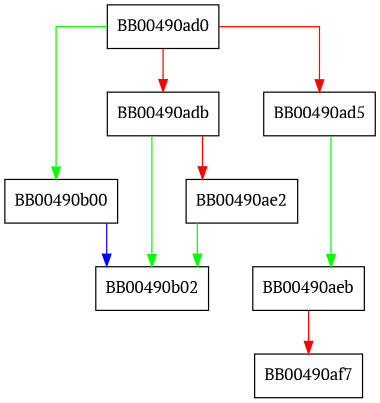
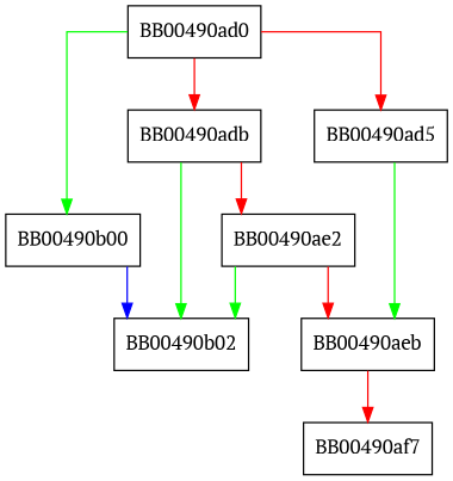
  digraph {
    fontname="PT Serif"
    splines=ortho
    node [fontname="PT Serif" shape=box]
    edge [color=red fontname="PT Serif"]
    BB00490ad0
    BB00490b00
    BB00490ad5
    BB00490adb
    BB00490b02
    BB00490aeb
    BB00490af7
    BB00490ae2
    BB00490ad0 -> BB00490b00 [color=green]
    BB00490ad0 -> BB00490ad5
    BB00490ad0 -> BB00490adb
    BB00490b00 -> BB00490b02 [color=blue]
    BB00490ad5 -> BB00490aeb [color=green]
    BB00490adb -> BB00490b02 [color=green]
    BB00490adb -> BB00490ae2
    BB00490aeb -> BB00490af7
    BB00490ae2 -> BB00490b02 [color=green]
+   BB00490ae2 -> BB00490aeb
  }
